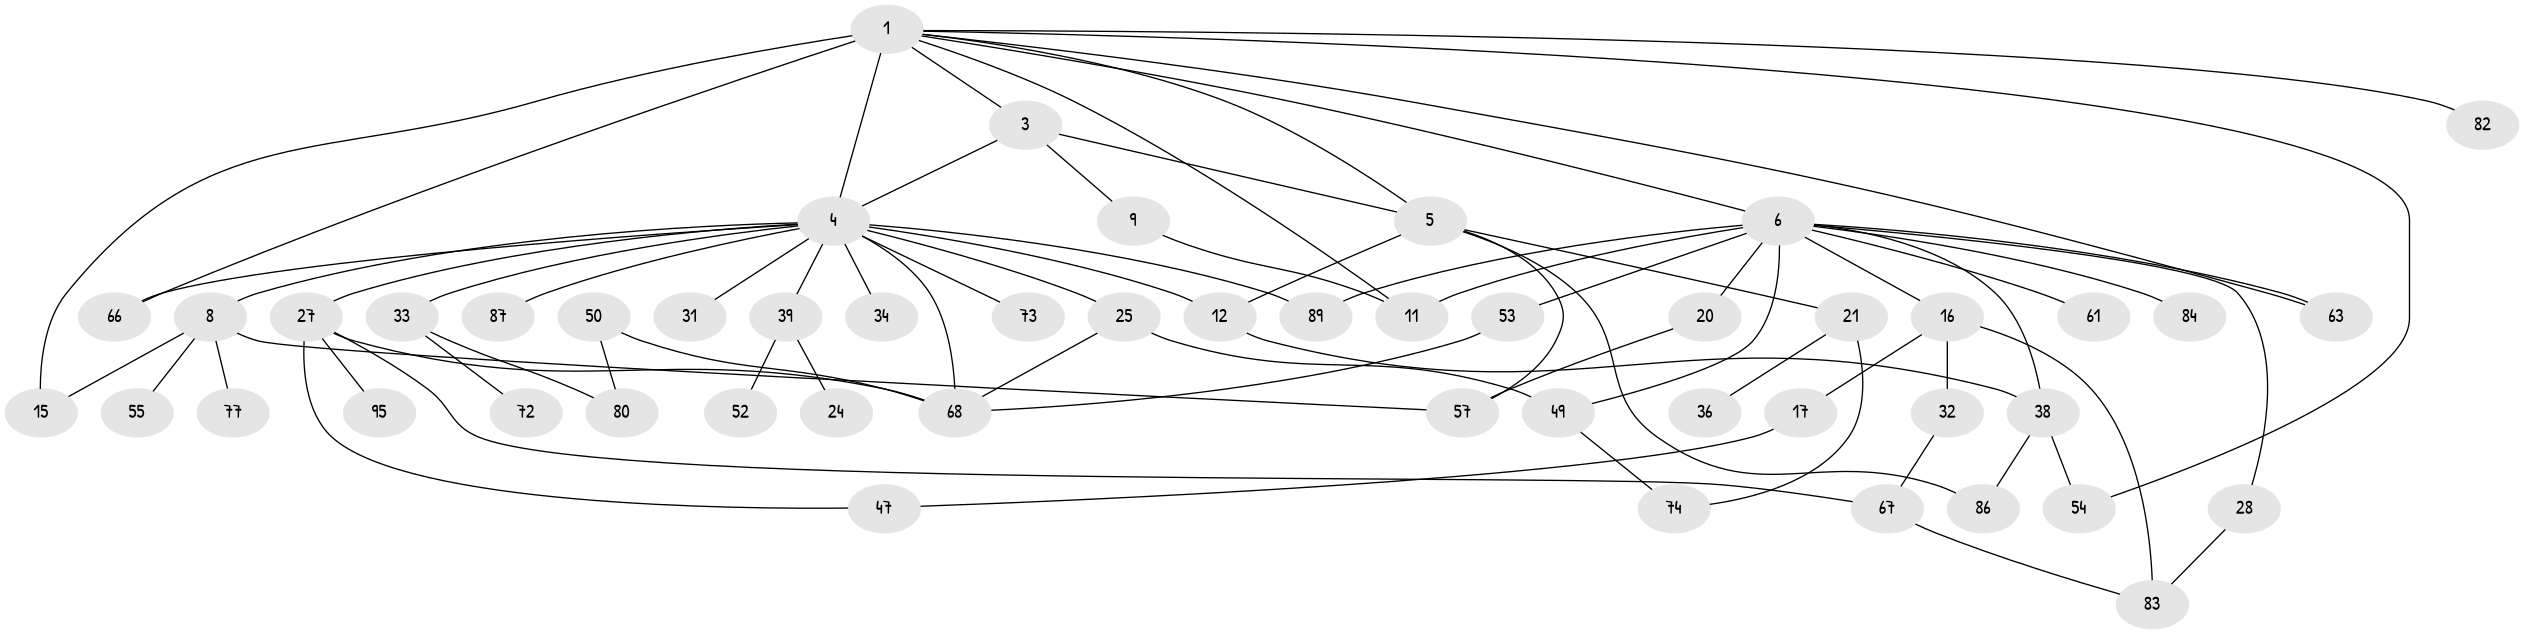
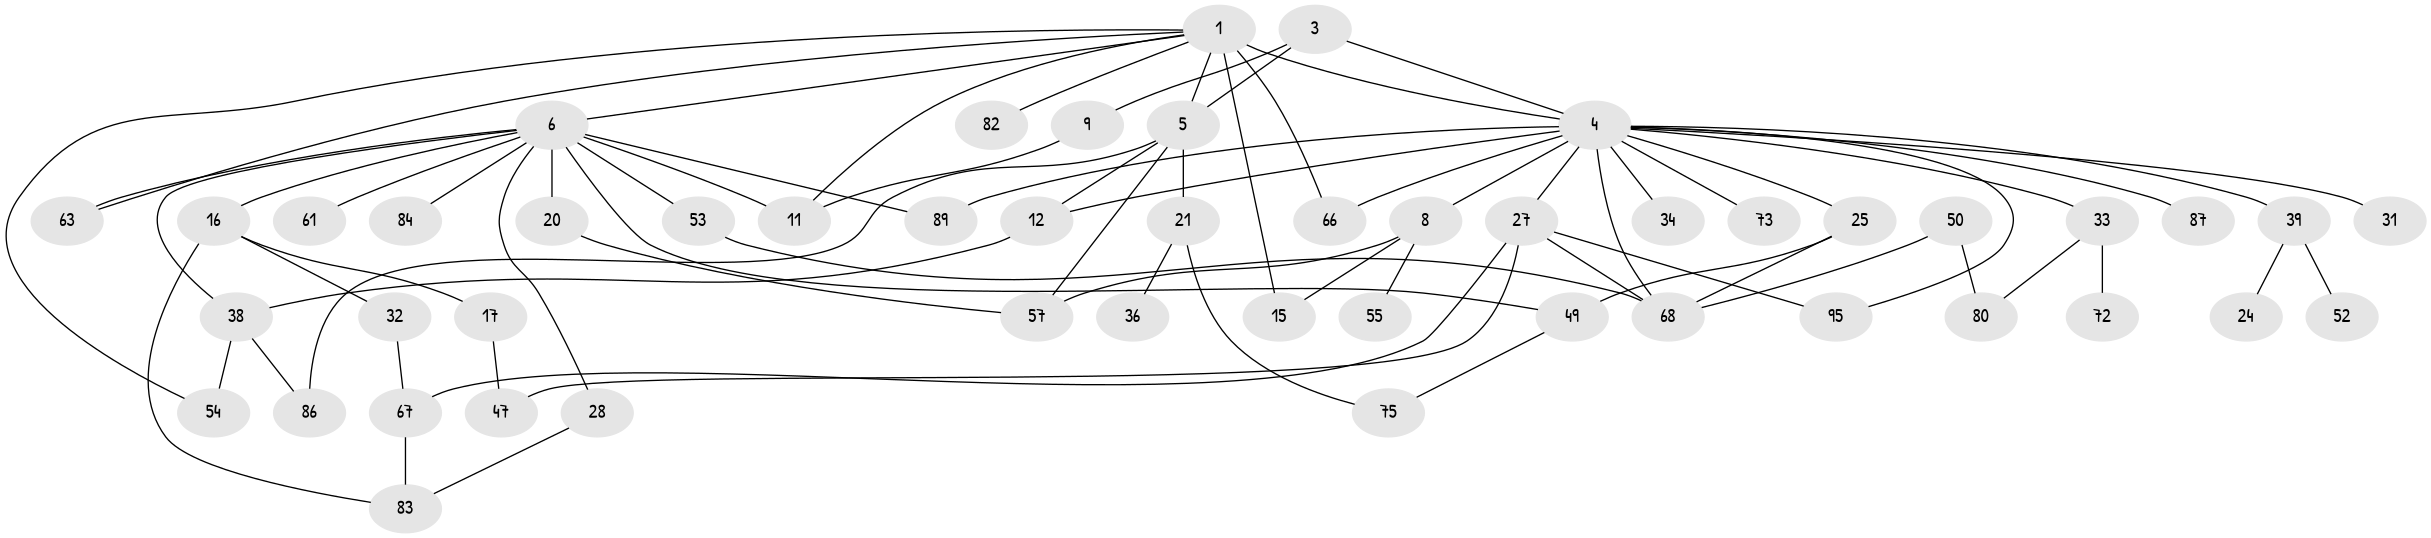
  graph {
    fontname="Patrick Hand"
    node [color=gray90 fontname="Patrick Hand" style=filled]
    edge [fontname="Patrick Hand"]
    1 [super="+2+19"]
    3
    4 [super="+14+10+22+79"]
    5 [super="+37"]
    6 [super="+7+56"]
    11 [super="+46"]
    15
    54 [super="+92"]
    63
    66 [super="+71"]
    82
    9 [super="+100"]
    8 [super="+41"]
    12 [super="+29"]
    25 [super="+75"]
    27 [super="+60+40+30"]
    31
    33 [super="+45"]
    34 [super="+44"]
    39 [super="+43"]
    68 [super="+94"]
    73 [super="+99"]
    87
    89
    95
    21
    57 [super="+76"]
    86
    84
    16
    20 [super="+42+51"]
    28
    38
    49
    53 [super="+62"]
    61
    55
-   77 [super="+78"]
    47 [super="+70"]
    67 [super="+90"]
    72
    80
    52
    n44 [label=24]
    36
-   74
+   74 [label=75]
    17
    32 [super="+58"]
    83
    50
-   1 -- 3
    1 -- 4 [weight=4]
    1 -- 5
    1 -- 6
    1 -- 11
    1 -- 15 [weight=2]
    1 -- 54
    1 -- 63
    1 -- 66
    1 -- 82
    3 -- 4
    3 -- 5
    3 -- 9
    4 -- 66
    4 -- 8 [weight=2]
    4 -- 12
    4 -- 25
    4 -- 27
    4 -- 31
    4 -- 33 [weight=4]
    4 -- 34
    4 -- 39
    4 -- 68
    4 -- 73
    4 -- 87
    4 -- 89
+   4 -- 95
    5 -- 12
    5 -- 21
    5 -- 57
    5 -- 86
    6 -- 11
    6 -- 63
    6 -- 89
    6 -- 84
    6 -- 16
    6 -- 20 [weight=2]
    6 -- 28
    6 -- 38
    6 -- 49
    6 -- 53
    6 -- 61
    9 -- 11
    8 -- 15
    8 -- 57
    8 -- 55
-   8 -- 77
    12 -- 38
    25 -- 68
    25 -- 49
    27 -- 68
    27 -- 95
    27 -- 47
    27 -- 67
    33 -- 72
    33 -- 80
    39 -- 52
    39 -- n44
    21 -- 36
    21 -- 74
    16 -- 17
    16 -- 32
    16 -- 83
    20 -- 57
    28 -- 83
    38 -- 54
    38 -- 86
    49 -- 74
    53 -- 68
    67 -- 83
    17 -- 47
    32 -- 67
    50 -- 68
    50 -- 80
  }
